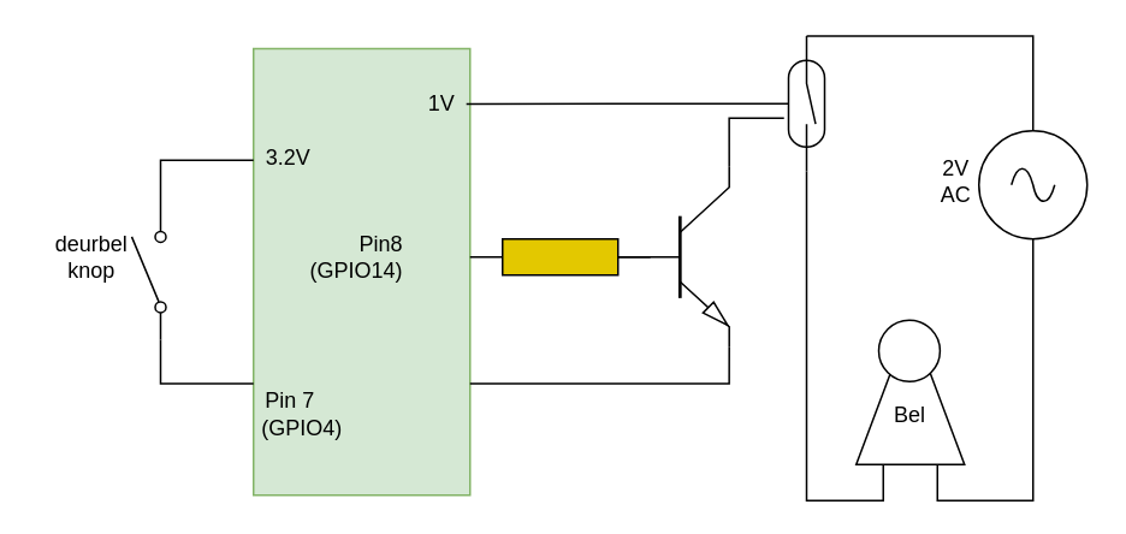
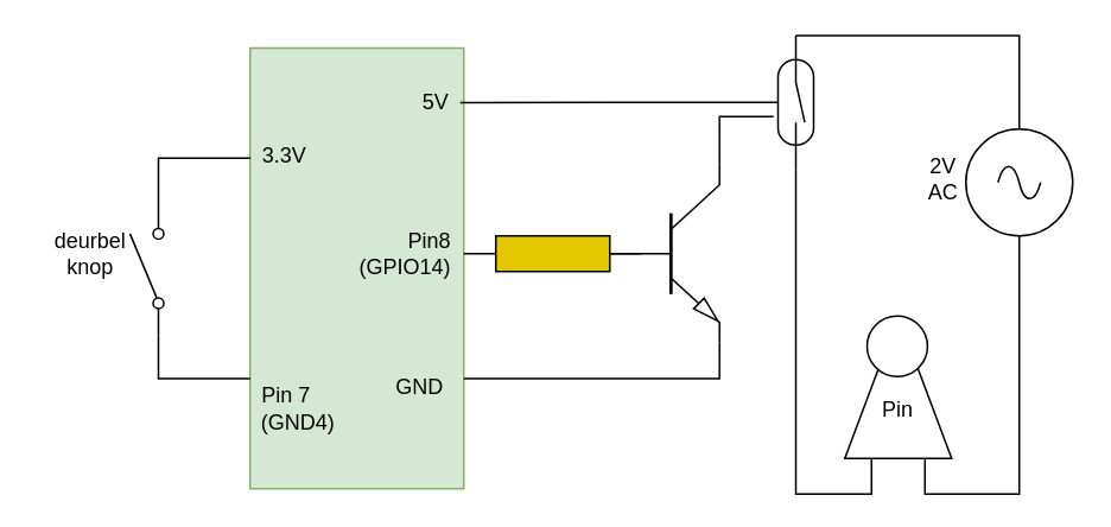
  <mxCell id="0" />
  <mxCell id="1" parent="0" />
  <mxCell id="2" value="" style="rounded=0;whiteSpace=wrap;html=1;fillColor=#d5e8d4;strokeColor=#82b366;" vertex="1" parent="1"><mxGeometry x="140" y="26.5" width="120" height="247.5" as="geometry" /></mxCell>
  <mxCell id="3" value="" style="html=1;shape=mxgraph.electrical.electro-mechanical.singleSwitch;aspect=fixed;elSwitchState=off;rotation=-90;" parent="1" vertex="1"><mxGeometry x="45" y="140.25" width="75" height="20" as="geometry" /></mxCell>
  <mxCell id="4" style="edgeStyle=orthogonalEdgeStyle;rounded=0;orthogonalLoop=1;jettySize=auto;html=1;entryX=0;entryY=0.5;entryDx=0;entryDy=0;exitX=0.5;exitY=0;exitDx=0;exitDy=0;exitPerimeter=0;endArrow=none;endFill=0;" parent="1" source="5" target="10" edge="1"><mxGeometry relative="1" as="geometry"><Array as="points"><mxPoint x="572" y="20" /></Array></mxGeometry></mxCell>
  <mxCell id="5" value="" style="pointerEvents=1;verticalLabelPosition=bottom;shadow=0;dashed=0;align=center;html=1;verticalAlign=top;shape=mxgraph.electrical.signal_sources.source;aspect=fixed;points=[[0.5,0,0],[1,0.5,0],[0.5,1,0],[0,0.5,0]];elSignalType=ac;" parent="1" vertex="1"><mxGeometry x="542" y="72" width="60" height="60" as="geometry" /></mxCell>
  <mxCell id="6" value="" style="shape=image;html=1;verticalAlign=top;verticalLabelPosition=bottom;labelBackgroundColor=#ffffff;imageAspect=0;aspect=fixed;image=https://cdn1.iconfinder.com/data/icons/fruit-136/64/Fruit_iconfree_Filled_Outline_raspberry-healthy-organic-food-fruit_icon-128.png" parent="1" vertex="1"><mxGeometry x="176" y="32" width="48" height="48" as="geometry" /></mxCell>
  <mxCell id="7" style="edgeStyle=orthogonalEdgeStyle;rounded=0;orthogonalLoop=1;jettySize=auto;html=1;exitX=1;exitY=0.8;exitDx=0;exitDy=0;entryX=0;entryY=0.25;entryDx=0;entryDy=0;endArrow=none;endFill=0;" parent="1" source="3" target="2" edge="1"><mxGeometry relative="1" as="geometry"><mxPoint x="90" y="92" as="targetPoint" /></mxGeometry></mxCell>
  <mxCell id="8" style="edgeStyle=orthogonalEdgeStyle;rounded=0;orthogonalLoop=1;jettySize=auto;html=1;exitX=0;exitY=0.8;exitDx=0;exitDy=0;entryX=0;entryY=0.75;entryDx=0;entryDy=0;endArrow=none;endFill=0;" parent="1" source="3" target="2" edge="1"><mxGeometry relative="1" as="geometry"><Array as="points"><mxPoint x="89" y="212" /></Array><mxPoint x="90" y="232" as="targetPoint" /></mxGeometry></mxCell>
  <mxCell id="9" value="deurbel&lt;br&gt;knop" style="text;html=1;align=center;verticalAlign=middle;resizable=0;points=[];autosize=1;strokeColor=none;fillColor=none;" parent="1" vertex="1"><mxGeometry x="20" y="122" width="60" height="40" as="geometry" /></mxCell>
  <mxCell id="10" value="" style="pointerEvents=1;verticalLabelPosition=bottom;shadow=0;dashed=0;align=center;html=1;verticalAlign=top;shape=mxgraph.electrical.electro-mechanical.reedSwitch2;elSwitchState=off;rotation=90;" parent="1" vertex="1"><mxGeometry x="409" y="47" width="75" height="20" as="geometry" /></mxCell>
  <mxCell id="11" style="edgeStyle=orthogonalEdgeStyle;rounded=0;orthogonalLoop=1;jettySize=auto;html=1;entryX=0.75;entryY=1;entryDx=0;entryDy=0;exitX=0.5;exitY=1;exitDx=0;exitDy=0;exitPerimeter=0;endArrow=none;endFill=0;" parent="1" source="5" target="24" edge="1"><mxGeometry relative="1" as="geometry"><mxPoint x="561.992" y="212.989" as="targetPoint" /></mxGeometry></mxCell>
  <mxCell id="12" style="edgeStyle=orthogonalEdgeStyle;rounded=0;orthogonalLoop=1;jettySize=auto;html=1;exitX=1;exitY=0.5;exitDx=0;exitDy=0;entryX=0.25;entryY=1;entryDx=0;entryDy=0;endArrow=none;endFill=0;" parent="1" source="10" target="24" edge="1"><mxGeometry relative="1" as="geometry"><mxPoint x="539" y="224.007" as="targetPoint" /></mxGeometry></mxCell>
- <mxCell id="13" value="3.2V" style="text;html=1;align=center;verticalAlign=middle;resizable=0;points=[];autosize=1;strokeColor=none;fillColor=none;" vertex="1" parent="1"><mxGeometry x="134" y="72" width="50" height="30" as="geometry" /></mxCell>
- <mxCell id="14" value="Pin 7&lt;br&gt;&amp;nbsp; &amp;nbsp; (GPIO4)" style="text;html=1;align=center;verticalAlign=middle;resizable=0;points=[];autosize=1;strokeColor=none;fillColor=none;" vertex="1" parent="1"><mxGeometry x="120" y="208.9" width="80" height="40" as="geometry" /></mxCell>
+ <mxCell id="13" value="3.3V" style="text;html=1;align=center;verticalAlign=middle;resizable=0;points=[];autosize=1;strokeColor=none;fillColor=none;" vertex="1" parent="1"><mxGeometry x="134" y="72" width="50" height="30" as="geometry" /></mxCell>
+ <mxCell id="14" value="Pin 7&lt;br&gt;&amp;nbsp; &amp;nbsp; (GND4)" style="text;html=1;align=center;verticalAlign=middle;resizable=0;points=[];autosize=1;strokeColor=none;fillColor=none;" vertex="1" parent="1"><mxGeometry x="120" y="208.9" width="80" height="40" as="geometry" /></mxCell>
  <mxCell id="15" style="edgeStyle=orthogonalEdgeStyle;rounded=0;orthogonalLoop=1;jettySize=auto;html=1;exitX=1;exitY=1;exitDx=0;exitDy=0;exitPerimeter=0;entryX=1;entryY=0.75;entryDx=0;entryDy=0;endArrow=none;endFill=0;" edge="1" parent="1" source="16" target="2"><mxGeometry relative="1" as="geometry" /></mxCell>
  <mxCell id="16" value="" style="verticalLabelPosition=bottom;shadow=0;dashed=0;align=center;html=1;verticalAlign=top;shape=mxgraph.electrical.transistors.npn_transistor_5;" vertex="1" parent="1"><mxGeometry x="339.82" y="92" width="64" height="100" as="geometry" /></mxCell>
  <mxCell id="17" value="" style="pointerEvents=1;verticalLabelPosition=bottom;shadow=0;dashed=0;align=center;html=1;verticalAlign=top;shape=mxgraph.electrical.resistors.resistor_1;fillColor=#e3c800;fontColor=#000000;strokeColor=#000000;" vertex="1" parent="1"><mxGeometry x="260" y="132" width="100" height="20" as="geometry" /></mxCell>
- <mxCell id="18" value="Pin8&lt;br&gt;(GPIO14)" style="text;html=1;align=right;verticalAlign=middle;resizable=0;points=[];autosize=1;strokeColor=none;fillColor=none;" vertex="1" parent="1"><mxGeometry x="154" y="122" width="70" height="40" as="geometry" /></mxCell>
+ <mxCell id="18" value="Pin8&lt;br&gt;(GPIO14)" style="text;html=1;align=right;verticalAlign=middle;resizable=0;points=[];autosize=1;strokeColor=none;fillColor=none;" vertex="1" parent="1"><mxGeometry x="184" y="122" width="70" height="40" as="geometry" /></mxCell>
+ <mxCell id="19" value="GND" style="text;html=1;align=center;verticalAlign=middle;resizable=0;points=[];autosize=1;strokeColor=none;fillColor=none;" vertex="1" parent="1"><mxGeometry x="210" y="202" width="50" height="30" as="geometry" /></mxCell>
  <mxCell id="20" style="edgeStyle=orthogonalEdgeStyle;rounded=0;orthogonalLoop=1;jettySize=auto;html=1;exitX=1;exitY=0;exitDx=0;exitDy=0;exitPerimeter=0;entryX=0.607;entryY=1.125;entryDx=0;entryDy=0;entryPerimeter=0;endArrow=none;endFill=0;" edge="1" parent="1" source="16" target="10"><mxGeometry relative="1" as="geometry" /></mxCell>
  <mxCell id="21" style="edgeStyle=orthogonalEdgeStyle;rounded=0;orthogonalLoop=1;jettySize=auto;html=1;entryX=0.983;entryY=0.124;entryDx=0;entryDy=0;entryPerimeter=0;endArrow=none;endFill=0;" edge="1" parent="1" source="10" target="2"><mxGeometry relative="1" as="geometry" /></mxCell>
- <mxCell id="22" value="1V" style="text;html=1;align=center;verticalAlign=middle;resizable=0;points=[];autosize=1;strokeColor=none;fillColor=none;" vertex="1" parent="1"><mxGeometry x="224" y="42" width="40" height="30" as="geometry" /></mxCell>
+ <mxCell id="22" value="5V" style="text;html=1;align=center;verticalAlign=middle;resizable=0;points=[];autosize=1;strokeColor=none;fillColor=none;" vertex="1" parent="1"><mxGeometry x="224" y="42" width="40" height="30" as="geometry" /></mxCell>
  <mxCell id="23" value="" style="group" vertex="1" connectable="0" parent="1"><mxGeometry x="474" y="177" width="60" height="80" as="geometry" /></mxCell>
- <mxCell id="24" value="Bel" style="shape=trapezoid;perimeter=trapezoidPerimeter;whiteSpace=wrap;html=1;fixedSize=1;direction=east;" vertex="1" parent="23"><mxGeometry y="26.667" width="60" height="53.333" as="geometry" /></mxCell>
+ <mxCell id="24" value="Pin" style="shape=trapezoid;perimeter=trapezoidPerimeter;whiteSpace=wrap;html=1;fixedSize=1;direction=east;" vertex="1" parent="23"><mxGeometry y="26.667" width="60" height="53.333" as="geometry" /></mxCell>
  <mxCell id="25" value="" style="ellipse;whiteSpace=wrap;html=1;aspect=fixed;" vertex="1" parent="23"><mxGeometry x="12.5" width="33.939" height="33.939" as="geometry" /></mxCell>
  <mxCell id="26" value="2V&lt;br&gt;AC" style="text;html=1;align=center;verticalAlign=middle;resizable=0;points=[];autosize=1;strokeColor=none;fillColor=none;" vertex="1" parent="1"><mxGeometry x="509" y="80" width="40" height="40" as="geometry" /></mxCell>
